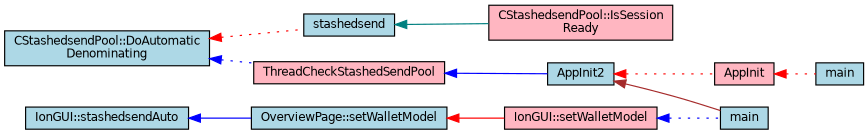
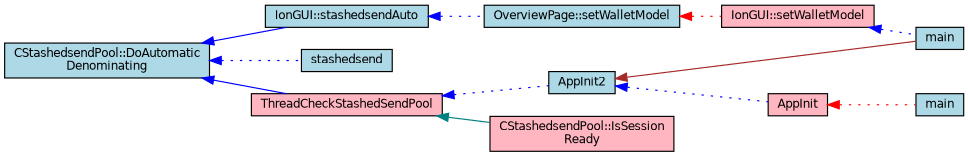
  digraph {
    rankdir=LR
    node [color=black fillcolor=lightblue fontname=Helvetica fontsize=10 shape=record style=filled]
    edge [color=blue dir=back fontname=Helvetica fontsize=10 labelfontname=Helvetica labelfontsize=10 style=dotted]
    n1 [fontcolor=black height=0.2 label="CStashedsendPool::DoAutomatic\lDenominating" width=0.4]
    n2 [height=0.2 label="IonGUI::stashedsendAuto" width=0.4]
    n3 [height=0.2 label=stashedsend width=0.4]
    n4 [fillcolor=lightpink height=0.2 label=ThreadCheckStashedSendPool width=0.4]
    n5 [height=0.2 label="OverviewPage::setWalletModel" width=0.4]
    n6 [height=0.2 label=AppInit2 width=0.4]
    n7 [fillcolor=lightpink height=0.2 label="CStashedsendPool::IsSession\lReady" width=0.4]
    n8 [fillcolor=lightpink height=0.2 label="IonGUI::setWalletModel" width=0.4]
    n9 [height=0.2 label=main width=0.4]
    n10 [fillcolor=lightpink height=0.2 label=AppInit width=0.4]
    n11 [height=0.2 label=main width=0.4]
-   n1 -> n3 [color=red]
-   n1 -> n4
-   n2 -> n5 [style=solid]
-   n4 -> n6 [style=solid]
-   n3 -> n7 [color=teal style=solid]
-   n5 -> n8 [color=red style=solid]
+   n1 -> n2 [style=solid]
+   n1 -> n3
+   n1 -> n4 [style=solid]
+   n2 -> n5
+   n4 -> n6
+   n4 -> n7 [color=teal style=solid]
+   n5 -> n8 [color=red]
    n6 -> n9 [color=brown style=solid]
-   n6 -> n10 [color=red]
+   n6 -> n10
    n8 -> n9
    n10 -> n11 [color=red]
  }
